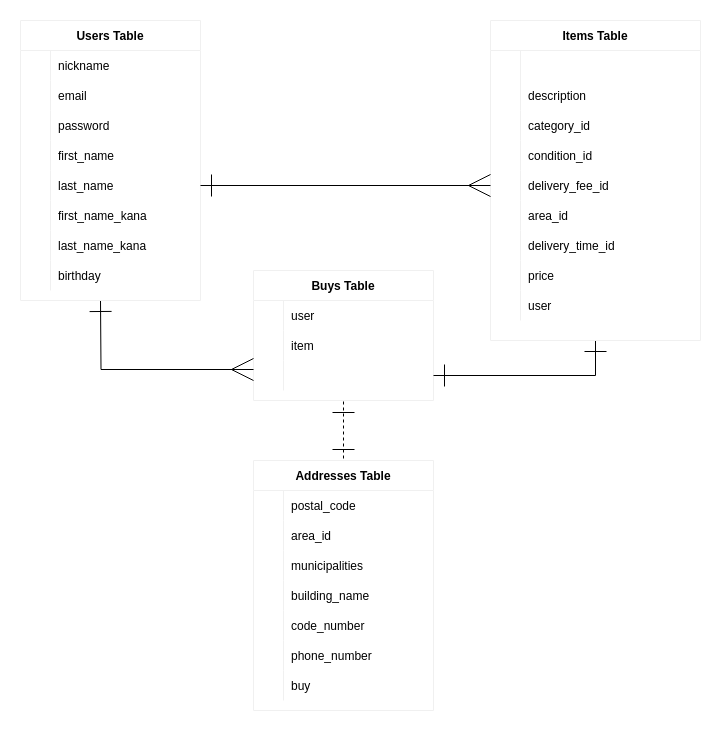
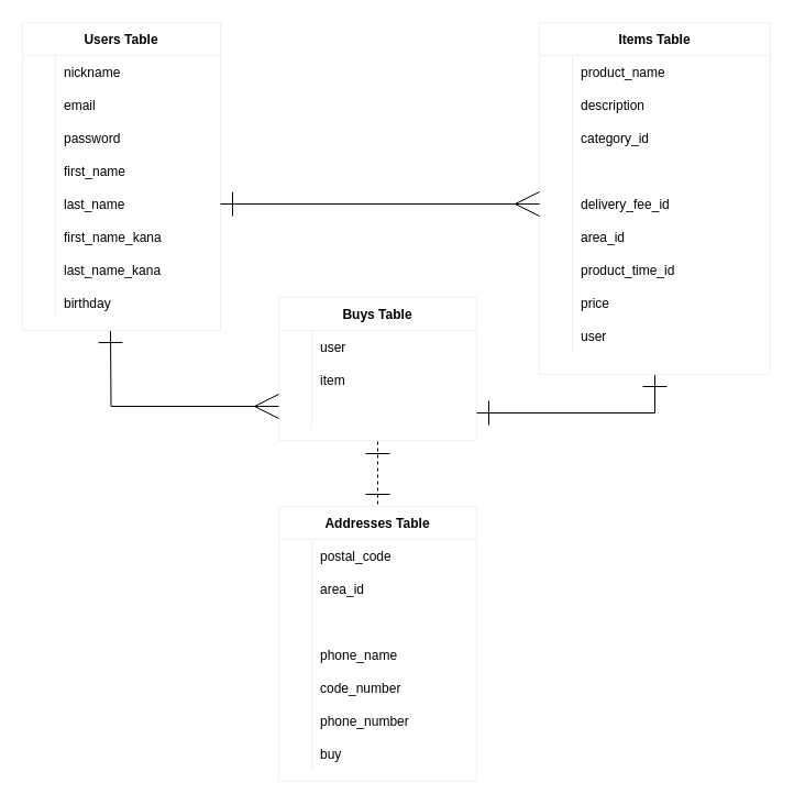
  <mxCell id="0" />
  <mxCell id="1" parent="0" />
  <mxCell id="2" style="edgeStyle=orthogonalEdgeStyle;rounded=0;orthogonalLoop=1;jettySize=auto;html=1;exitX=0.5;exitY=1;exitDx=0;exitDy=0;entryX=0.5;entryY=0;entryDx=0;entryDy=0;endArrow=ERone;endFill=0;startSize=20;endSize=20;startArrow=ERone;startFill=0;dashed=1;" parent="1" source="3" target="43" edge="1"><mxGeometry relative="1" as="geometry" /></mxCell>
  <mxCell id="3" value="Buys Table" style="shape=table;startSize=30;container=1;collapsible=1;childLayout=tableLayout;fixedRows=1;rowLines=0;fontStyle=1;align=center;resizeLast=1;shadow=0;sketch=0;strokeColor=#f0f0f0;strokeWidth=1;perimeterSpacing=1;labelBorderColor=none;swimlaneFillColor=none;fillColor=none;" parent="1" vertex="1"><mxGeometry x="253" y="270" width="180" height="130" as="geometry" /></mxCell>
  <mxCell id="4" value="" style="shape=partialRectangle;collapsible=0;dropTarget=0;pointerEvents=0;fillColor=none;top=0;left=0;bottom=0;right=0;points=[[0,0.5],[1,0.5]];portConstraint=eastwest;" parent="3" vertex="1"><mxGeometry y="30" width="180" height="30" as="geometry" /></mxCell>
  <mxCell id="5" value="" style="shape=partialRectangle;connectable=0;fillColor=none;top=0;left=0;bottom=0;right=0;editable=1;overflow=hidden;" parent="4" vertex="1"><mxGeometry width="30" height="30" as="geometry" /></mxCell>
  <mxCell id="6" value="user" style="shape=partialRectangle;connectable=0;fillColor=none;top=0;left=0;bottom=0;right=0;align=left;spacingLeft=6;overflow=hidden;" parent="4" vertex="1"><mxGeometry x="30" width="150" height="30" as="geometry" /></mxCell>
  <mxCell id="7" value="" style="shape=partialRectangle;collapsible=0;dropTarget=0;pointerEvents=0;fillColor=none;top=0;left=0;bottom=0;right=0;points=[[0,0.5],[1,0.5]];portConstraint=eastwest;" parent="3" vertex="1"><mxGeometry y="60" width="180" height="30" as="geometry" /></mxCell>
  <mxCell id="8" value="" style="shape=partialRectangle;connectable=0;fillColor=none;top=0;left=0;bottom=0;right=0;editable=1;overflow=hidden;" parent="7" vertex="1"><mxGeometry width="30" height="30" as="geometry" /></mxCell>
  <mxCell id="9" value="item" style="shape=partialRectangle;connectable=0;fillColor=none;top=0;left=0;bottom=0;right=0;align=left;spacingLeft=6;overflow=hidden;" parent="7" vertex="1"><mxGeometry x="30" width="150" height="30" as="geometry" /></mxCell>
  <mxCell id="10" value="" style="shape=partialRectangle;collapsible=0;dropTarget=0;pointerEvents=0;fillColor=none;top=0;left=0;bottom=0;right=0;points=[[0,0.5],[1,0.5]];portConstraint=eastwest;" parent="3" vertex="1"><mxGeometry y="90" width="180" height="30" as="geometry" /></mxCell>
  <mxCell id="11" value="" style="shape=partialRectangle;connectable=0;fillColor=none;top=0;left=0;bottom=0;right=0;editable=1;overflow=hidden;" parent="10" vertex="1"><mxGeometry width="30" height="30" as="geometry" /></mxCell>
  <mxCell id="12" value="" style="shape=partialRectangle;connectable=0;fillColor=none;top=0;left=0;bottom=0;right=0;align=left;spacingLeft=6;overflow=hidden;" parent="10" vertex="1"><mxGeometry x="30" width="150" height="30" as="geometry" /></mxCell>
  <mxCell id="13" style="edgeStyle=orthogonalEdgeStyle;rounded=0;orthogonalLoop=1;jettySize=auto;html=1;entryX=0;entryY=0.3;entryDx=0;entryDy=0;entryPerimeter=0;endArrow=ERmany;endFill=0;startSize=20;endSize=20;startArrow=ERone;startFill=0;" parent="1" target="10" edge="1"><mxGeometry relative="1" as="geometry"><mxPoint x="100" y="300" as="sourcePoint" /></mxGeometry></mxCell>
  <mxCell id="14" style="edgeStyle=orthogonalEdgeStyle;rounded=0;orthogonalLoop=1;jettySize=auto;html=1;exitX=0.5;exitY=1;exitDx=0;exitDy=0;entryX=1;entryY=0.5;entryDx=0;entryDy=0;endArrow=ERone;endFill=0;startSize=20;endSize=20;startArrow=ERone;startFill=0;" parent="1" source="15" target="10" edge="1"><mxGeometry relative="1" as="geometry" /></mxCell>
  <mxCell id="15" value="Items Table" style="shape=table;startSize=30;container=1;collapsible=1;childLayout=tableLayout;fixedRows=1;rowLines=0;fontStyle=1;align=center;resizeLast=1;shadow=0;sketch=0;strokeColor=#f0f0f0;strokeWidth=1;fillColor=none;" parent="1" vertex="1"><mxGeometry x="490" y="20" width="210" height="320" as="geometry" /></mxCell>
  <mxCell id="16" value="" style="shape=partialRectangle;collapsible=0;dropTarget=0;pointerEvents=0;fillColor=none;top=0;left=0;bottom=0;right=0;points=[[0,0.5],[1,0.5]];portConstraint=eastwest;" parent="15" vertex="1"><mxGeometry y="30" width="210" height="30" as="geometry" /></mxCell>
  <mxCell id="17" value="" style="shape=partialRectangle;connectable=0;fillColor=none;top=0;left=0;bottom=0;right=0;editable=1;overflow=hidden;" parent="16" vertex="1"><mxGeometry width="30" height="30" as="geometry" /></mxCell>
+ <mxCell id="18" value="product_name" style="shape=partialRectangle;connectable=0;fillColor=none;top=0;left=0;bottom=0;right=0;align=left;spacingLeft=6;overflow=hidden;" parent="16" vertex="1"><mxGeometry x="30" width="180" height="30" as="geometry" /></mxCell>
  <mxCell id="19" value="" style="shape=partialRectangle;collapsible=0;dropTarget=0;pointerEvents=0;fillColor=none;top=0;left=0;bottom=0;right=0;points=[[0,0.5],[1,0.5]];portConstraint=eastwest;" parent="15" vertex="1"><mxGeometry y="60" width="210" height="30" as="geometry" /></mxCell>
  <mxCell id="20" value="" style="shape=partialRectangle;connectable=0;fillColor=none;top=0;left=0;bottom=0;right=0;editable=1;overflow=hidden;" parent="19" vertex="1"><mxGeometry width="30" height="30" as="geometry" /></mxCell>
  <mxCell id="21" value="description" style="shape=partialRectangle;connectable=0;fillColor=none;top=0;left=0;bottom=0;right=0;align=left;spacingLeft=6;overflow=hidden;" parent="19" vertex="1"><mxGeometry x="30" width="180" height="30" as="geometry" /></mxCell>
  <mxCell id="22" value="" style="shape=partialRectangle;collapsible=0;dropTarget=0;pointerEvents=0;fillColor=none;top=0;left=0;bottom=0;right=0;points=[[0,0.5],[1,0.5]];portConstraint=eastwest;" parent="15" vertex="1"><mxGeometry y="90" width="210" height="30" as="geometry" /></mxCell>
  <mxCell id="23" value="" style="shape=partialRectangle;connectable=0;fillColor=none;top=0;left=0;bottom=0;right=0;editable=1;overflow=hidden;" parent="22" vertex="1"><mxGeometry width="30" height="30" as="geometry" /></mxCell>
  <mxCell id="24" value="category_id" style="shape=partialRectangle;connectable=0;fillColor=none;top=0;left=0;bottom=0;right=0;align=left;spacingLeft=6;overflow=hidden;" parent="22" vertex="1"><mxGeometry x="30" width="180" height="30" as="geometry" /></mxCell>
  <mxCell id="25" value="" style="shape=partialRectangle;collapsible=0;dropTarget=0;pointerEvents=0;fillColor=none;top=0;left=0;bottom=0;right=0;points=[[0,0.5],[1,0.5]];portConstraint=eastwest;" parent="15" vertex="1"><mxGeometry y="120" width="210" height="30" as="geometry" /></mxCell>
  <mxCell id="26" value="" style="shape=partialRectangle;connectable=0;fillColor=none;top=0;left=0;bottom=0;right=0;editable=1;overflow=hidden;" parent="25" vertex="1"><mxGeometry width="30" height="30" as="geometry" /></mxCell>
- <mxCell id="27" value="condition_id" style="shape=partialRectangle;connectable=0;fillColor=none;top=0;left=0;bottom=0;right=0;align=left;spacingLeft=6;overflow=hidden;" parent="25" vertex="1"><mxGeometry x="30" width="180" height="30" as="geometry" /></mxCell>
  <mxCell id="28" value="" style="shape=partialRectangle;collapsible=0;dropTarget=0;pointerEvents=0;fillColor=none;top=0;left=0;bottom=0;right=0;points=[[0,0.5],[1,0.5]];portConstraint=eastwest;" vertex="1" parent="15"><mxGeometry y="150" width="210" height="30" as="geometry" /></mxCell>
  <mxCell id="29" value="" style="shape=partialRectangle;connectable=0;fillColor=none;top=0;left=0;bottom=0;right=0;editable=1;overflow=hidden;" vertex="1" parent="28"><mxGeometry width="30" height="30" as="geometry" /></mxCell>
  <mxCell id="30" value="delivery_fee_id" style="shape=partialRectangle;connectable=0;fillColor=none;top=0;left=0;bottom=0;right=0;align=left;spacingLeft=6;overflow=hidden;" vertex="1" parent="28"><mxGeometry x="30" width="180" height="30" as="geometry" /></mxCell>
  <mxCell id="31" value="" style="shape=partialRectangle;collapsible=0;dropTarget=0;pointerEvents=0;fillColor=none;top=0;left=0;bottom=0;right=0;points=[[0,0.5],[1,0.5]];portConstraint=eastwest;" vertex="1" parent="15"><mxGeometry y="180" width="210" height="30" as="geometry" /></mxCell>
  <mxCell id="32" value="" style="shape=partialRectangle;connectable=0;fillColor=none;top=0;left=0;bottom=0;right=0;editable=1;overflow=hidden;" vertex="1" parent="31"><mxGeometry width="30" height="30" as="geometry" /></mxCell>
  <mxCell id="33" value="area_id" style="shape=partialRectangle;connectable=0;fillColor=none;top=0;left=0;bottom=0;right=0;align=left;spacingLeft=6;overflow=hidden;" vertex="1" parent="31"><mxGeometry x="30" width="180" height="30" as="geometry" /></mxCell>
  <mxCell id="34" value="" style="shape=partialRectangle;collapsible=0;dropTarget=0;pointerEvents=0;fillColor=none;top=0;left=0;bottom=0;right=0;points=[[0,0.5],[1,0.5]];portConstraint=eastwest;" vertex="1" parent="15"><mxGeometry y="210" width="210" height="30" as="geometry" /></mxCell>
  <mxCell id="35" value="" style="shape=partialRectangle;connectable=0;fillColor=none;top=0;left=0;bottom=0;right=0;editable=1;overflow=hidden;" vertex="1" parent="34"><mxGeometry width="30" height="30" as="geometry" /></mxCell>
- <mxCell id="36" value="delivery_time_id" style="shape=partialRectangle;connectable=0;fillColor=none;top=0;left=0;bottom=0;right=0;align=left;spacingLeft=6;overflow=hidden;" vertex="1" parent="34"><mxGeometry x="30" width="180" height="30" as="geometry" /></mxCell>
+ <mxCell id="36" value="product_time_id" style="shape=partialRectangle;connectable=0;fillColor=none;top=0;left=0;bottom=0;right=0;align=left;spacingLeft=6;overflow=hidden;" vertex="1" parent="34"><mxGeometry x="30" width="180" height="30" as="geometry" /></mxCell>
  <mxCell id="37" value="" style="shape=partialRectangle;collapsible=0;dropTarget=0;pointerEvents=0;fillColor=none;top=0;left=0;bottom=0;right=0;points=[[0,0.5],[1,0.5]];portConstraint=eastwest;" vertex="1" parent="15"><mxGeometry y="240" width="210" height="30" as="geometry" /></mxCell>
  <mxCell id="38" value="" style="shape=partialRectangle;connectable=0;fillColor=none;top=0;left=0;bottom=0;right=0;editable=1;overflow=hidden;" vertex="1" parent="37"><mxGeometry width="30" height="30" as="geometry" /></mxCell>
  <mxCell id="39" value="price" style="shape=partialRectangle;connectable=0;fillColor=none;top=0;left=0;bottom=0;right=0;align=left;spacingLeft=6;overflow=hidden;" vertex="1" parent="37"><mxGeometry x="30" width="180" height="30" as="geometry" /></mxCell>
  <mxCell id="40" value="" style="shape=partialRectangle;collapsible=0;dropTarget=0;pointerEvents=0;fillColor=none;top=0;left=0;bottom=0;right=0;points=[[0,0.5],[1,0.5]];portConstraint=eastwest;" vertex="1" parent="15"><mxGeometry y="270" width="210" height="30" as="geometry" /></mxCell>
  <mxCell id="41" value="" style="shape=partialRectangle;connectable=0;fillColor=none;top=0;left=0;bottom=0;right=0;editable=1;overflow=hidden;" vertex="1" parent="40"><mxGeometry width="30" height="30" as="geometry" /></mxCell>
  <mxCell id="42" value="user" style="shape=partialRectangle;connectable=0;fillColor=none;top=0;left=0;bottom=0;right=0;align=left;spacingLeft=6;overflow=hidden;" vertex="1" parent="40"><mxGeometry x="30" width="180" height="30" as="geometry" /></mxCell>
  <mxCell id="43" value="Addresses Table" style="shape=table;startSize=30;container=1;collapsible=1;childLayout=tableLayout;fixedRows=1;rowLines=0;fontStyle=1;align=center;resizeLast=1;shadow=0;sketch=0;strokeColor=#f0f0f0;strokeWidth=1;fillColor=none;" parent="1" vertex="1"><mxGeometry x="253" y="460" width="180" height="250" as="geometry" /></mxCell>
  <mxCell id="44" value="" style="shape=partialRectangle;collapsible=0;dropTarget=0;pointerEvents=0;fillColor=none;top=0;left=0;bottom=0;right=0;points=[[0,0.5],[1,0.5]];portConstraint=eastwest;" parent="43" vertex="1"><mxGeometry y="30" width="180" height="30" as="geometry" /></mxCell>
  <mxCell id="45" value="" style="shape=partialRectangle;connectable=0;fillColor=none;top=0;left=0;bottom=0;right=0;editable=1;overflow=hidden;" parent="44" vertex="1"><mxGeometry width="30" height="30" as="geometry" /></mxCell>
  <mxCell id="46" value="postal_code" style="shape=partialRectangle;connectable=0;fillColor=none;top=0;left=0;bottom=0;right=0;align=left;spacingLeft=6;overflow=hidden;" parent="44" vertex="1"><mxGeometry x="30" width="150" height="30" as="geometry" /></mxCell>
  <mxCell id="47" value="" style="shape=partialRectangle;collapsible=0;dropTarget=0;pointerEvents=0;fillColor=none;top=0;left=0;bottom=0;right=0;points=[[0,0.5],[1,0.5]];portConstraint=eastwest;" parent="43" vertex="1"><mxGeometry y="60" width="180" height="30" as="geometry" /></mxCell>
  <mxCell id="48" value="" style="shape=partialRectangle;connectable=0;fillColor=none;top=0;left=0;bottom=0;right=0;editable=1;overflow=hidden;" parent="47" vertex="1"><mxGeometry width="30" height="30" as="geometry" /></mxCell>
  <mxCell id="49" value="area_id" style="shape=partialRectangle;connectable=0;fillColor=none;top=0;left=0;bottom=0;right=0;align=left;spacingLeft=6;overflow=hidden;" parent="47" vertex="1"><mxGeometry x="30" width="150" height="30" as="geometry" /></mxCell>
  <mxCell id="50" value="" style="shape=partialRectangle;collapsible=0;dropTarget=0;pointerEvents=0;fillColor=none;top=0;left=0;bottom=0;right=0;points=[[0,0.5],[1,0.5]];portConstraint=eastwest;" parent="43" vertex="1"><mxGeometry y="90" width="180" height="30" as="geometry" /></mxCell>
  <mxCell id="51" value="" style="shape=partialRectangle;connectable=0;fillColor=none;top=0;left=0;bottom=0;right=0;editable=1;overflow=hidden;" parent="50" vertex="1"><mxGeometry width="30" height="30" as="geometry" /></mxCell>
- <mxCell id="52" value="municipalities" style="shape=partialRectangle;connectable=0;fillColor=none;top=0;left=0;bottom=0;right=0;align=left;spacingLeft=6;overflow=hidden;" parent="50" vertex="1"><mxGeometry x="30" width="150" height="30" as="geometry" /></mxCell>
  <mxCell id="53" value="" style="shape=partialRectangle;collapsible=0;dropTarget=0;pointerEvents=0;fillColor=none;top=0;left=0;bottom=0;right=0;points=[[0,0.5],[1,0.5]];portConstraint=eastwest;" vertex="1" parent="43"><mxGeometry y="120" width="180" height="30" as="geometry" /></mxCell>
  <mxCell id="54" value="" style="shape=partialRectangle;connectable=0;fillColor=none;top=0;left=0;bottom=0;right=0;editable=1;overflow=hidden;" vertex="1" parent="53"><mxGeometry width="30" height="30" as="geometry" /></mxCell>
- <mxCell id="55" value="building_name" style="shape=partialRectangle;connectable=0;fillColor=none;top=0;left=0;bottom=0;right=0;align=left;spacingLeft=6;overflow=hidden;" vertex="1" parent="53"><mxGeometry x="30" width="150" height="30" as="geometry" /></mxCell>
+ <mxCell id="55" value="phone_name" style="shape=partialRectangle;connectable=0;fillColor=none;top=0;left=0;bottom=0;right=0;align=left;spacingLeft=6;overflow=hidden;" vertex="1" parent="53"><mxGeometry x="30" width="150" height="30" as="geometry" /></mxCell>
  <mxCell id="56" value="" style="shape=partialRectangle;collapsible=0;dropTarget=0;pointerEvents=0;fillColor=none;top=0;left=0;bottom=0;right=0;points=[[0,0.5],[1,0.5]];portConstraint=eastwest;" vertex="1" parent="43"><mxGeometry y="150" width="180" height="30" as="geometry" /></mxCell>
  <mxCell id="57" value="" style="shape=partialRectangle;connectable=0;fillColor=none;top=0;left=0;bottom=0;right=0;editable=1;overflow=hidden;" vertex="1" parent="56"><mxGeometry width="30" height="30" as="geometry" /></mxCell>
  <mxCell id="58" value="code_number" style="shape=partialRectangle;connectable=0;fillColor=none;top=0;left=0;bottom=0;right=0;align=left;spacingLeft=6;overflow=hidden;" vertex="1" parent="56"><mxGeometry x="30" width="150" height="30" as="geometry" /></mxCell>
  <mxCell id="59" value="" style="shape=partialRectangle;collapsible=0;dropTarget=0;pointerEvents=0;fillColor=none;top=0;left=0;bottom=0;right=0;points=[[0,0.5],[1,0.5]];portConstraint=eastwest;" vertex="1" parent="43"><mxGeometry y="180" width="180" height="30" as="geometry" /></mxCell>
  <mxCell id="60" value="" style="shape=partialRectangle;connectable=0;fillColor=none;top=0;left=0;bottom=0;right=0;editable=1;overflow=hidden;" vertex="1" parent="59"><mxGeometry width="30" height="30" as="geometry" /></mxCell>
  <mxCell id="61" value="phone_number" style="shape=partialRectangle;connectable=0;fillColor=none;top=0;left=0;bottom=0;right=0;align=left;spacingLeft=6;overflow=hidden;" vertex="1" parent="59"><mxGeometry x="30" width="150" height="30" as="geometry" /></mxCell>
  <mxCell id="62" value="" style="shape=partialRectangle;collapsible=0;dropTarget=0;pointerEvents=0;fillColor=none;top=0;left=0;bottom=0;right=0;points=[[0,0.5],[1,0.5]];portConstraint=eastwest;" vertex="1" parent="43"><mxGeometry y="210" width="180" height="30" as="geometry" /></mxCell>
  <mxCell id="63" value="" style="shape=partialRectangle;connectable=0;fillColor=none;top=0;left=0;bottom=0;right=0;editable=1;overflow=hidden;" vertex="1" parent="62"><mxGeometry width="30" height="30" as="geometry" /></mxCell>
  <mxCell id="64" value="buy" style="shape=partialRectangle;connectable=0;fillColor=none;top=0;left=0;bottom=0;right=0;align=left;spacingLeft=6;overflow=hidden;" vertex="1" parent="62"><mxGeometry x="30" width="150" height="30" as="geometry" /></mxCell>
  <mxCell id="65" value="Users Table" style="shape=table;startSize=30;container=1;collapsible=1;childLayout=tableLayout;fixedRows=1;rowLines=0;fontStyle=1;align=center;resizeLast=1;shadow=0;sketch=0;strokeColor=#f0f0f0;strokeWidth=1;labelBorderColor=none;perimeterSpacing=1;fillColor=none;" parent="1" vertex="1"><mxGeometry x="20" y="20" width="180" height="280" as="geometry" /></mxCell>
  <mxCell id="66" value="" style="shape=partialRectangle;collapsible=0;dropTarget=0;pointerEvents=0;fillColor=none;top=0;left=0;bottom=0;right=0;points=[[0,0.5],[1,0.5]];portConstraint=eastwest;" parent="65" vertex="1"><mxGeometry y="30" width="180" height="30" as="geometry" /></mxCell>
  <mxCell id="67" value="" style="shape=partialRectangle;connectable=0;fillColor=none;top=0;left=0;bottom=0;right=0;editable=1;overflow=hidden;" parent="66" vertex="1"><mxGeometry width="30" height="30" as="geometry" /></mxCell>
  <mxCell id="68" value="nickname" style="shape=partialRectangle;connectable=0;fillColor=none;top=0;left=0;bottom=0;right=0;align=left;spacingLeft=6;overflow=hidden;" parent="66" vertex="1"><mxGeometry x="30" width="150" height="30" as="geometry" /></mxCell>
  <mxCell id="69" value="" style="shape=partialRectangle;collapsible=0;dropTarget=0;pointerEvents=0;fillColor=none;top=0;left=0;bottom=0;right=0;points=[[0,0.5],[1,0.5]];portConstraint=eastwest;" parent="65" vertex="1"><mxGeometry y="60" width="180" height="30" as="geometry" /></mxCell>
  <mxCell id="70" value="" style="shape=partialRectangle;connectable=0;fillColor=none;top=0;left=0;bottom=0;right=0;editable=1;overflow=hidden;" parent="69" vertex="1"><mxGeometry width="30" height="30" as="geometry" /></mxCell>
  <mxCell id="71" value="email" style="shape=partialRectangle;connectable=0;fillColor=none;top=0;left=0;bottom=0;right=0;align=left;spacingLeft=6;overflow=hidden;" parent="69" vertex="1"><mxGeometry x="30" width="150" height="30" as="geometry" /></mxCell>
  <mxCell id="72" value="" style="shape=partialRectangle;collapsible=0;dropTarget=0;pointerEvents=0;fillColor=none;top=0;left=0;bottom=0;right=0;points=[[0,0.5],[1,0.5]];portConstraint=eastwest;" parent="65" vertex="1"><mxGeometry y="90" width="180" height="30" as="geometry" /></mxCell>
  <mxCell id="73" value="" style="shape=partialRectangle;connectable=0;fillColor=none;top=0;left=0;bottom=0;right=0;editable=1;overflow=hidden;" parent="72" vertex="1"><mxGeometry width="30" height="30" as="geometry" /></mxCell>
  <mxCell id="74" value="password" style="shape=partialRectangle;connectable=0;fillColor=none;top=0;left=0;bottom=0;right=0;align=left;spacingLeft=6;overflow=hidden;" parent="72" vertex="1"><mxGeometry x="30" width="150" height="30" as="geometry" /></mxCell>
  <mxCell id="75" value="" style="shape=partialRectangle;collapsible=0;dropTarget=0;pointerEvents=0;fillColor=none;top=0;left=0;bottom=0;right=0;points=[[0,0.5],[1,0.5]];portConstraint=eastwest;" parent="65" vertex="1"><mxGeometry y="120" width="180" height="30" as="geometry" /></mxCell>
  <mxCell id="76" value="" style="shape=partialRectangle;connectable=0;fillColor=none;top=0;left=0;bottom=0;right=0;editable=1;overflow=hidden;" parent="75" vertex="1"><mxGeometry width="30" height="30" as="geometry" /></mxCell>
  <mxCell id="77" value="first_name" style="shape=partialRectangle;connectable=0;fillColor=none;top=0;left=0;bottom=0;right=0;align=left;spacingLeft=6;overflow=hidden;" parent="75" vertex="1"><mxGeometry x="30" width="150" height="30" as="geometry" /></mxCell>
  <mxCell id="78" value="" style="shape=partialRectangle;collapsible=0;dropTarget=0;pointerEvents=0;fillColor=none;top=0;left=0;bottom=0;right=0;points=[[0,0.5],[1,0.5]];portConstraint=eastwest;" parent="65" vertex="1"><mxGeometry y="150" width="180" height="30" as="geometry" /></mxCell>
  <mxCell id="79" value="" style="shape=partialRectangle;connectable=0;fillColor=none;top=0;left=0;bottom=0;right=0;editable=1;overflow=hidden;" parent="78" vertex="1"><mxGeometry width="30" height="30" as="geometry" /></mxCell>
  <mxCell id="80" value="last_name" style="shape=partialRectangle;connectable=0;fillColor=none;top=0;left=0;bottom=0;right=0;align=left;spacingLeft=6;overflow=hidden;" parent="78" vertex="1"><mxGeometry x="30" width="150" height="30" as="geometry" /></mxCell>
  <mxCell id="81" value="" style="shape=partialRectangle;collapsible=0;dropTarget=0;pointerEvents=0;fillColor=none;top=0;left=0;bottom=0;right=0;points=[[0,0.5],[1,0.5]];portConstraint=eastwest;" parent="65" vertex="1"><mxGeometry y="180" width="180" height="30" as="geometry" /></mxCell>
  <mxCell id="82" value="" style="shape=partialRectangle;connectable=0;fillColor=none;top=0;left=0;bottom=0;right=0;editable=1;overflow=hidden;" parent="81" vertex="1"><mxGeometry width="30" height="30" as="geometry" /></mxCell>
  <mxCell id="83" value="first_name_kana" style="shape=partialRectangle;connectable=0;fillColor=none;top=0;left=0;bottom=0;right=0;align=left;spacingLeft=6;overflow=hidden;" parent="81" vertex="1"><mxGeometry x="30" width="150" height="30" as="geometry" /></mxCell>
  <mxCell id="84" value="" style="shape=partialRectangle;collapsible=0;dropTarget=0;pointerEvents=0;fillColor=none;top=0;left=0;bottom=0;right=0;points=[[0,0.5],[1,0.5]];portConstraint=eastwest;" vertex="1" parent="65"><mxGeometry y="210" width="180" height="30" as="geometry" /></mxCell>
  <mxCell id="85" value="" style="shape=partialRectangle;connectable=0;fillColor=none;top=0;left=0;bottom=0;right=0;editable=1;overflow=hidden;" vertex="1" parent="84"><mxGeometry width="30" height="30" as="geometry" /></mxCell>
  <mxCell id="86" value="last_name_kana" style="shape=partialRectangle;connectable=0;fillColor=none;top=0;left=0;bottom=0;right=0;align=left;spacingLeft=6;overflow=hidden;" vertex="1" parent="84"><mxGeometry x="30" width="150" height="30" as="geometry" /></mxCell>
  <mxCell id="87" value="" style="shape=partialRectangle;collapsible=0;dropTarget=0;pointerEvents=0;fillColor=none;top=0;left=0;bottom=0;right=0;points=[[0,0.5],[1,0.5]];portConstraint=eastwest;" vertex="1" parent="65"><mxGeometry y="240" width="180" height="30" as="geometry" /></mxCell>
  <mxCell id="88" value="" style="shape=partialRectangle;connectable=0;fillColor=none;top=0;left=0;bottom=0;right=0;editable=1;overflow=hidden;" vertex="1" parent="87"><mxGeometry width="30" height="30" as="geometry" /></mxCell>
  <mxCell id="89" value="birthday" style="shape=partialRectangle;connectable=0;fillColor=none;top=0;left=0;bottom=0;right=0;align=left;spacingLeft=6;overflow=hidden;" vertex="1" parent="87"><mxGeometry x="30" width="150" height="30" as="geometry" /></mxCell>
  <mxCell id="90" style="edgeStyle=orthogonalEdgeStyle;rounded=0;orthogonalLoop=1;jettySize=auto;html=1;entryX=0;entryY=0.5;entryDx=0;entryDy=0;endArrow=ERmany;endFill=0;endSize=20;startSize=20;startArrow=ERone;startFill=0;exitX=1;exitY=0.5;exitDx=0;exitDy=0;" edge="1" parent="1" source="78" target="28"><mxGeometry relative="1" as="geometry"><mxPoint x="270" y="150" as="sourcePoint" /></mxGeometry></mxCell>
